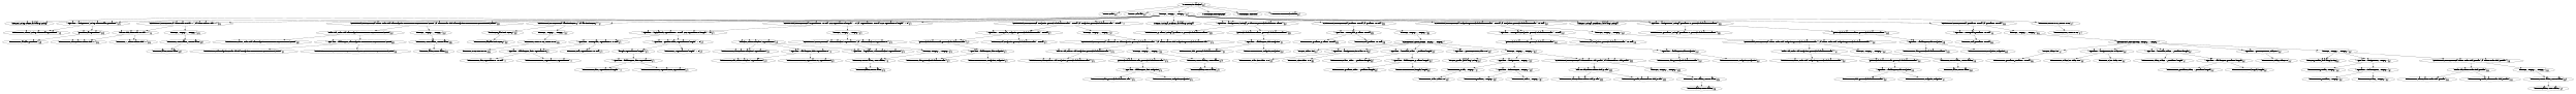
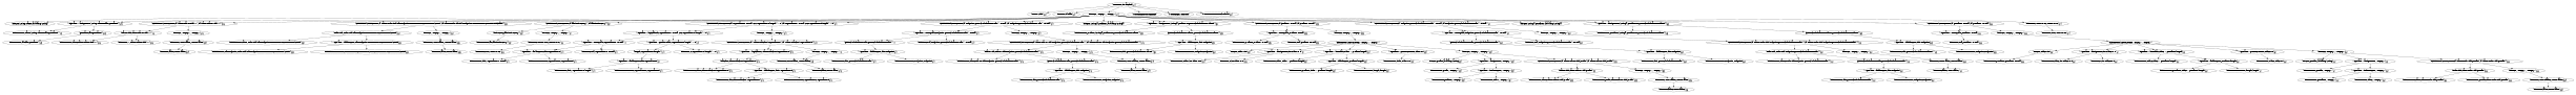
  digraph {
    n1 [label=<(METHOD,isMatched)<SUB>324</SUB>>]
    n2 [label=<(PARAM,this)<SUB>324</SUB>>]
    n3 [label=<(PARAM,File file)<SUB>324</SUB>>]
    n4 [label=<(BLOCK,&lt;empty&gt;,&lt;empty&gt;)<SUB>324</SUB>>]
    n5 [label=<(MODIFIER,PROTECTED)>]
    n6 [label=<(MODIFIER,VIRTUAL)>]
    n7 [label=<(METHOD_RETURN,boolean)<SUB>324</SUB>>]
    n8 [label=<(LOCAL,String name: java.lang.String)>]
    n9 [label=<(&lt;operator&gt;.assignment,String name = file.getName())<SUB>325</SUB>>]
    n10 [label=<(CONTROL_STRUCTURE,if (name.startsWith(&quot;.&quot;)),if (name.startsWith(&quot;.&quot;)))<SUB>328</SUB>>]
    n11 [label=<(CONTROL_STRUCTURE,if (name.endsWith(FileEndpoint.DEFAULT_LOCK_FILE_POSTFIX)),if (name.endsWith(FileEndpoint.DEFAULT_LOCK_FILE_POSTFIX)))<SUB>332</SUB>>]
    n12 [label=<(CONTROL_STRUCTURE,if (file.isDirectory()),if (file.isDirectory()))<SUB>337</SUB>>]
    n13 [label=<(CONTROL_STRUCTURE,if (regexPattern != null &amp;&amp; regexPattern.length() &gt; 0),if (regexPattern != null &amp;&amp; regexPattern.length() &gt; 0))<SUB>341</SUB>>]
    n14 [label=<(CONTROL_STRUCTURE,if (endpoint.getExcludedNamePrefix() != null),if (endpoint.getExcludedNamePrefix() != null))<SUB>347</SUB>>]
    n15 [label=<(LOCAL,String[] prefixes: java.lang.String[])>]
    n16 [label=<(&lt;operator&gt;.assignment,String[] prefixes = getExcludedNamePrefixes())<SUB>352</SUB>>]
    n17 [label=<(CONTROL_STRUCTURE,if (prefixes != null),if (prefixes != null))<SUB>353</SUB>>]
    n18 [label=<(CONTROL_STRUCTURE,if (endpoint.getExcludedNamePostfix() != null),if (endpoint.getExcludedNamePostfix() != null))<SUB>360</SUB>>]
    n19 [label=<(LOCAL,String[] postfixes: java.lang.String[])>]
    n20 [label=<(&lt;operator&gt;.assignment,String[] postfixes = getExcludedNamePostfixes())<SUB>365</SUB>>]
    n21 [label=<(CONTROL_STRUCTURE,if (postfixes != null),if (postfixes != null))<SUB>366</SUB>>]
    n22 [label=<(RETURN,return true;,return true;)<SUB>374</SUB>>]
    n23 [label=<(IDENTIFIER,name,String name = file.getName())<SUB>325</SUB>>]
    n24 [label=<(getName,file.getName())<SUB>325</SUB>>]
    n25 [label=<(startsWith,name.startsWith(&quot;.&quot;))<SUB>328</SUB>>]
    n26 [label=<(BLOCK,&lt;empty&gt;,&lt;empty&gt;)<SUB>328</SUB>>]
    n27 [label=<(endsWith,endsWith(FileEndpoint.DEFAULT_LOCK_FILE_POSTFIX))<SUB>332</SUB>>]
    n28 [label=<(BLOCK,&lt;empty&gt;,&lt;empty&gt;)<SUB>332</SUB>>]
    n29 [label=<(isDirectory,file.isDirectory())<SUB>337</SUB>>]
    n30 [label=<(BLOCK,&lt;empty&gt;,&lt;empty&gt;)<SUB>337</SUB>>]
    n31 [label=<(&lt;operator&gt;.logicalAnd,regexPattern != null &amp;&amp; regexPattern.length() &gt; 0)<SUB>341</SUB>>]
    n32 [label=<(BLOCK,&lt;empty&gt;,&lt;empty&gt;)<SUB>341</SUB>>]
    n33 [label=<(&lt;operator&gt;.notEquals,endpoint.getExcludedNamePrefix() != null)<SUB>347</SUB>>]
    n34 [label=<(BLOCK,&lt;empty&gt;,&lt;empty&gt;)<SUB>347</SUB>>]
    n35 [label=<(IDENTIFIER,prefixes,String[] prefixes = getExcludedNamePrefixes())<SUB>352</SUB>>]
    n36 [label=<(getExcludedNamePrefixes,getExcludedNamePrefixes())<SUB>352</SUB>>]
    n37 [label=<(&lt;operator&gt;.notEquals,prefixes != null)<SUB>353</SUB>>]
    n38 [label=<(BLOCK,&lt;empty&gt;,&lt;empty&gt;)<SUB>353</SUB>>]
    n39 [label=<(&lt;operator&gt;.notEquals,endpoint.getExcludedNamePostfix() != null)<SUB>360</SUB>>]
    n40 [label=<(BLOCK,&lt;empty&gt;,&lt;empty&gt;)<SUB>360</SUB>>]
    n41 [label=<(IDENTIFIER,postfixes,String[] postfixes = getExcludedNamePostfixes())<SUB>365</SUB>>]
    n42 [label=<(getExcludedNamePostfixes,getExcludedNamePostfixes())<SUB>865</SUB>>]
    n43 [label=<(&lt;operator&gt;.notEquals,postfixes != null)<SUB>366</SUB>>]
    n44 [label=<(BLOCK,&lt;empty&gt;,&lt;empty&gt;)<SUB>366</SUB>>]
    n45 [label=<(LITERAL,true,return true;)<SUB>374</SUB>>]
    n46 [label=<(IDENTIFIER,file,file.getName())<SUB>325</SUB>>]
    n47 [label=<(IDENTIFIER,name,name.startsWith(&quot;.&quot;))<SUB>328</SUB>>]
    n48 [label=<(LITERAL,&quot;.&quot;,name.startsWith(&quot;.&quot;))<SUB>328</SUB>>]
    n49 [label=<(RETURN,return false;,return false;)<SUB>329</SUB>>]
    n50 [label=<(LITERAL,false,return false;)<SUB>329</SUB>>]
    n51 [label=<(IDENTIFIER,name,endsWith(FileEndpoint.DEFAULT_LOCK_FILE_POSTFIX))<SUB>332</SUB>>]
    n52 [label=<(&lt;operator&gt;.fieldAccess,FileEndpoint.DEFAULT_LOCK_FILE_POSTFIX)<SUB>332</SUB>>]
    n53 [label=<(RETURN,return false;,return false;)<SUB>333</SUB>>]
    n54 [label=<(IDENTIFIER,FileEndpoint,endsWith(FileEndpoint.DEFAULT_LOCK_FILE_POSTFIX))<SUB>332</SUB>>]
    n55 [label=<(FIELD_IDENTIFIER,DEFAULT_LOCK_FILE_POSTFIX,DEFAULT_LOCK_FILE_POSTFIX)<SUB>332</SUB>>]
    n56 [label=<(LITERAL,false,return false;)<SUB>333</SUB>>]
    n57 [label=<(IDENTIFIER,file,file.isDirectory())<SUB>337</SUB>>]
    n58 [label=<(RETURN,return true;,return true;)<SUB>338</SUB>>]
    n59 [label=<(LITERAL,true,return true;)<SUB>338</SUB>>]
    n60 [label=<(&lt;operator&gt;.notEquals,regexPattern != null)<SUB>341</SUB>>]
    n61 [label=<(&lt;operator&gt;.greaterThan,regexPattern.length() &gt; 0)<SUB>341</SUB>>]
    n62 [label=<(CONTROL_STRUCTURE,if (!name.matches(regexPattern)),if (!name.matches(regexPattern)))<SUB>342</SUB>>]
    n63 [label=<(&lt;operator&gt;.fieldAccess,this.regexPattern)<SUB>341</SUB>>]
    n64 [label=<(LITERAL,null,regexPattern != null)<SUB>341</SUB>>]
    n65 [label=<(length,regexPattern.length())<SUB>341</SUB>>]
    n66 [label=<(LITERAL,0,regexPattern.length() &gt; 0)<SUB>341</SUB>>]
    n67 [label=<(IDENTIFIER,this,regexPattern != null)<SUB>341</SUB>>]
    n68 [label=<(FIELD_IDENTIFIER,regexPattern,regexPattern)<SUB>341</SUB>>]
    n69 [label=<(&lt;operator&gt;.fieldAccess,this.regexPattern)<SUB>341</SUB>>]
    n70 [label=<(IDENTIFIER,this,regexPattern.length())<SUB>341</SUB>>]
    n71 [label=<(FIELD_IDENTIFIER,regexPattern,regexPattern)<SUB>341</SUB>>]
    n72 [label=<(&lt;operator&gt;.logicalNot,!name.matches(regexPattern))<SUB>342</SUB>>]
    n73 [label=<(BLOCK,&lt;empty&gt;,&lt;empty&gt;)<SUB>342</SUB>>]
    n74 [label=<(matches,name.matches(regexPattern))<SUB>342</SUB>>]
    n75 [label=<(RETURN,return false;,return false;)<SUB>343</SUB>>]
    n76 [label=<(IDENTIFIER,name,name.matches(regexPattern))<SUB>342</SUB>>]
    n77 [label=<(&lt;operator&gt;.fieldAccess,this.regexPattern)<SUB>342</SUB>>]
    n78 [label=<(IDENTIFIER,this,name.matches(regexPattern))<SUB>342</SUB>>]
    n79 [label=<(FIELD_IDENTIFIER,regexPattern,regexPattern)<SUB>342</SUB>>]
    n80 [label=<(LITERAL,false,return false;)<SUB>343</SUB>>]
    n81 [label=<(getExcludedNamePrefix,getExcludedNamePrefix())<SUB>347</SUB>>]
    n82 [label=<(LITERAL,null,endpoint.getExcludedNamePrefix() != null)<SUB>347</SUB>>]
    n83 [label=<(CONTROL_STRUCTURE,if (name.startsWith(endpoint.getExcludedNamePrefix())),if (name.startsWith(endpoint.getExcludedNamePrefix())))<SUB>348</SUB>>]
    n84 [label=<(&lt;operator&gt;.fieldAccess,this.endpoint)<SUB>347</SUB>>]
    n85 [label=<(IDENTIFIER,this,getExcludedNamePrefix())<SUB>347</SUB>>]
    n86 [label=<(FIELD_IDENTIFIER,endpoint,endpoint)<SUB>347</SUB>>]
    n87 [label=<(startsWith,startsWith(endpoint.getExcludedNamePrefix()))<SUB>348</SUB>>]
    n88 [label=<(BLOCK,&lt;empty&gt;,&lt;empty&gt;)<SUB>348</SUB>>]
    n89 [label=<(IDENTIFIER,name,startsWith(endpoint.getExcludedNamePrefix()))<SUB>348</SUB>>]
    n90 [label=<(getExcludedNamePrefix,getExcludedNamePrefix())<SUB>348</SUB>>]
    n91 [label=<(RETURN,return false;,return false;)<SUB>349</SUB>>]
    n92 [label=<(&lt;operator&gt;.fieldAccess,this.endpoint)<SUB>348</SUB>>]
    n93 [label=<(IDENTIFIER,this,getExcludedNamePrefix())<SUB>348</SUB>>]
    n94 [label=<(FIELD_IDENTIFIER,endpoint,endpoint)<SUB>348</SUB>>]
    n95 [label=<(LITERAL,false,return false;)<SUB>349</SUB>>]
    n96 [label=<(&lt;operator&gt;.fieldAccess,this.endpoint)<SUB>352</SUB>>]
    n97 [label=<(IDENTIFIER,this,getExcludedNamePrefixes())<SUB>352</SUB>>]
    n98 [label=<(FIELD_IDENTIFIER,endpoint,endpoint)<SUB>352</SUB>>]
    n99 [label=<(IDENTIFIER,prefixes,prefixes != null)<SUB>353</SUB>>]
    n100 [label=<(LITERAL,null,prefixes != null)<SUB>353</SUB>>]
    n101 [label=<(CONTROL_STRUCTURE,&lt;empty&gt;,&lt;empty&gt;)>]
    n102 [label=<(LOCAL,$idx1: int)<SUB>354</SUB>>]
    n103 [label=<(&lt;operator&gt;.assignment,int $idx1 = 0)<SUB>354</SUB>>]
    n104 [label=<(&lt;operator&gt;.lessThan,$idx1 &lt; prefixes.length)<SUB>354</SUB>>]
    n105 [label=<(&lt;operator&gt;.postIncrement,$idx1++)<SUB>354</SUB>>]
    n106 [label=<(BLOCK,&lt;empty&gt;,&lt;empty&gt;)<SUB>354</SUB>>]
    n107 [label=<(IDENTIFIER,$idx1,int $idx1 = 0)<SUB>354</SUB>>]
    n108 [label=<(LITERAL,0,int $idx1 = 0)<SUB>353</SUB>>]
    n109 [label=<(IDENTIFIER,$idx1,$idx1 &lt; prefixes.length)<SUB>354</SUB>>]
    n110 [label=<(&lt;operator&gt;.fieldAccess,prefixes.length)<SUB>354</SUB>>]
    n111 [label=<(IDENTIFIER,$idx1,$idx1++)<SUB>354</SUB>>]
    n112 [label=<(LOCAL,prefix: java.lang.String)<SUB>354</SUB>>]
    n113 [label=<(&lt;operator&gt;.assignment,&lt;empty&gt;)<SUB>354</SUB>>]
    n114 [label=<(CONTROL_STRUCTURE,if (name.startsWith(prefix)),if (name.startsWith(prefix)))<SUB>355</SUB>>]
    n115 [label=<(IDENTIFIER,prefixes,$idx1 &lt; prefixes.length)<SUB>354</SUB>>]
    n116 [label=<(FIELD_IDENTIFIER,length,length)<SUB>354</SUB>>]
    n117 [label=<(IDENTIFIER,prefix,&lt;empty&gt;)<SUB>354</SUB>>]
    n118 [label=<(&lt;operator&gt;.indexAccess,&lt;empty&gt;)<SUB>354</SUB>>]
    n119 [label=<(startsWith,name.startsWith(prefix))<SUB>355</SUB>>]
    n120 [label=<(BLOCK,&lt;empty&gt;,&lt;empty&gt;)<SUB>355</SUB>>]
    n121 [label=<(IDENTIFIER,prefixes,&lt;empty&gt;)<SUB>354</SUB>>]
    n122 [label=<(IDENTIFIER,$idx1,&lt;empty&gt;)<SUB>354</SUB>>]
    n123 [label=<(IDENTIFIER,name,name.startsWith(prefix))<SUB>355</SUB>>]
    n124 [label=<(IDENTIFIER,prefix,name.startsWith(prefix))<SUB>355</SUB>>]
    n125 [label=<(RETURN,return false;,return false;)<SUB>356</SUB>>]
    n126 [label=<(LITERAL,false,return false;)<SUB>356</SUB>>]
    n127 [label=<(getExcludedNamePostfix,getExcludedNamePostfix())<SUB>360</SUB>>]
    n128 [label=<(LITERAL,null,endpoint.getExcludedNamePostfix() != null)<SUB>360</SUB>>]
    n129 [label=<(CONTROL_STRUCTURE,if (name.endsWith(endpoint.getExcludedNamePostfix())),if (name.endsWith(endpoint.getExcludedNamePostfix())))<SUB>361</SUB>>]
    n130 [label=<(&lt;operator&gt;.fieldAccess,this.endpoint)<SUB>360</SUB>>]
    n131 [label=<(IDENTIFIER,this,getExcludedNamePostfix())<SUB>360</SUB>>]
    n132 [label=<(FIELD_IDENTIFIER,endpoint,endpoint)<SUB>360</SUB>>]
    n133 [label=<(endsWith,endsWith(endpoint.getExcludedNamePostfix()))<SUB>361</SUB>>]
    n134 [label=<(BLOCK,&lt;empty&gt;,&lt;empty&gt;)<SUB>361</SUB>>]
    n135 [label=<(IDENTIFIER,name,endsWith(endpoint.getExcludedNamePostfix()))<SUB>361</SUB>>]
    n136 [label=<(getExcludedNamePostfix,getExcludedNamePostfix())<SUB>361</SUB>>]
    n137 [label=<(RETURN,return false;,return false;)<SUB>362</SUB>>]
    n138 [label=<(&lt;operator&gt;.fieldAccess,this.endpoint)<SUB>361</SUB>>]
    n139 [label=<(IDENTIFIER,this,getExcludedNamePostfix())<SUB>361</SUB>>]
    n140 [label=<(FIELD_IDENTIFIER,endpoint,endpoint)<SUB>361</SUB>>]
    n141 [label=<(LITERAL,false,return false;)<SUB>362</SUB>>]
    n142 [label=<(&lt;operator&gt;.fieldAccess,this.endpoint)<SUB>365</SUB>>]
    n143 [label=<(IDENTIFIER,this,getExcludedNamePostfixes())<SUB>365</SUB>>]
    n144 [label=<(FIELD_IDENTIFIER,endpoint,endpoint)<SUB>365</SUB>>]
    n145 [label=<(LITERAL,null,postfixes != null)<SUB>366</SUB>>]
    n146 [label=<(CONTROL_STRUCTURE,&lt;empty&gt;,&lt;empty&gt;)>]
    n147 [label=<(IDENTIFIER,postfixes,postfixes != null)<SUB>366</SUB>>]
    n148 [label=<(LOCAL,$idx2: int)<SUB>367</SUB>>]
    n149 [label=<(&lt;operator&gt;.assignment,int $idx2 = 0)<SUB>367</SUB>>]
    n150 [label=<(&lt;operator&gt;.lessThan,$idx2 &lt; postfixes.length)<SUB>367</SUB>>]
    n151 [label=<(&lt;operator&gt;.postIncrement,$idx2++)<SUB>367</SUB>>]
    n152 [label=<(BLOCK,&lt;empty&gt;,&lt;empty&gt;)<SUB>367</SUB>>]
    n153 [label=<(IDENTIFIER,$idx2,int $idx2 = 0)<SUB>367</SUB>>]
    n154 [label=<(LITERAL,0,int $idx2 = 0)<SUB>367</SUB>>]
    n155 [label=<(IDENTIFIER,$idx2,$idx2 &lt; postfixes.length)<SUB>367</SUB>>]
    n156 [label=<(&lt;operator&gt;.fieldAccess,postfixes.length)<SUB>367</SUB>>]
    n157 [label=<(IDENTIFIER,$idx2,$idx2++)<SUB>367</SUB>>]
    n158 [label=<(LOCAL,postfix: java.lang.String)<SUB>367</SUB>>]
    n159 [label=<(&lt;operator&gt;.assignment,&lt;empty&gt;)<SUB>367</SUB>>]
    n160 [label=<(CONTROL_STRUCTURE,if (name.endsWith(postfix)),if (name.endsWith(postfix)))<SUB>368</SUB>>]
    n161 [label=<(IDENTIFIER,postfixes,$idx2 &lt; postfixes.length)<SUB>367</SUB>>]
    n162 [label=<(FIELD_IDENTIFIER,length,length)<SUB>367</SUB>>]
    n163 [label=<(IDENTIFIER,postfix,&lt;empty&gt;)<SUB>367</SUB>>]
    n164 [label=<(&lt;operator&gt;.indexAccess,&lt;empty&gt;)<SUB>367</SUB>>]
    n165 [label=<(endsWith,name.endsWith(postfix))<SUB>368</SUB>>]
    n166 [label=<(BLOCK,&lt;empty&gt;,&lt;empty&gt;)<SUB>368</SUB>>]
    n167 [label=<(IDENTIFIER,postfixes,&lt;empty&gt;)<SUB>367</SUB>>]
    n168 [label=<(IDENTIFIER,$idx2,&lt;empty&gt;)<SUB>367</SUB>>]
    n169 [label=<(IDENTIFIER,name,name.endsWith(postfix))<SUB>368</SUB>>]
    n170 [label=<(IDENTIFIER,postfix,name.endsWith(postfix))<SUB>368</SUB>>]
    n171 [label=<(RETURN,return false;,return false;)<SUB>369</SUB>>]
    n172 [label=<(LITERAL,false,return false;)<SUB>369</SUB>>]
    n1 -> n2
    n1 -> n3
    n1 -> n4
    n1 -> n5
    n1 -> n6
    n1 -> n7
    n4 -> n8
    n4 -> n9
    n4 -> n10
    n4 -> n11
    n4 -> n12
    n4 -> n13
    n4 -> n14
    n4 -> n15
    n4 -> n16
    n4 -> n17
    n4 -> n18
    n4 -> n19
    n4 -> n20
    n4 -> n21
    n4 -> n22
    n9 -> n23
    n9 -> n24
    n10 -> n25
    n10 -> n26
    n11 -> n27
    n11 -> n28
    n12 -> n29
    n12 -> n30
    n13 -> n31
    n13 -> n32
    n14 -> n33
    n14 -> n34
    n16 -> n35
    n16 -> n36
    n17 -> n37
    n17 -> n38
    n18 -> n39
    n18 -> n40
    n20 -> n41
    n20 -> n42
    n21 -> n43
    n21 -> n44
    n22 -> n45
    n24 -> n46
    n25 -> n47
    n25 -> n48
    n26 -> n49
    n27 -> n51
    n27 -> n52
    n28 -> n53
    n29 -> n57
    n30 -> n58
    n31 -> n60
    n31 -> n61
    n32 -> n62
    n33 -> n81
    n33 -> n82
    n34 -> n83
    n36 -> n96
    n37 -> n99
    n37 -> n100
    n38 -> n101
    n39 -> n127
    n39 -> n128
    n40 -> n129
    n42 -> n142
    n43 -> n145
    n44 -> n146
    n49 -> n50
    n52 -> n54
    n52 -> n55
    n53 -> n56
    n58 -> n59
    n60 -> n63
    n60 -> n64
    n61 -> n65
    n61 -> n66
    n62 -> n72
    n62 -> n73
    n63 -> n67
    n63 -> n68
    n65 -> n69
    n69 -> n70
    n69 -> n71
-   n74 -> n72
+   n72 -> n74
    n73 -> n75
    n74 -> n76
    n74 -> n77
    n75 -> n80
    n77 -> n78
    n77 -> n79
    n81 -> n84
    n83 -> n87
    n83 -> n88
    n84 -> n85
    n84 -> n86
    n87 -> n89
    n87 -> n90
    n88 -> n91
    n90 -> n92
    n91 -> n95
    n92 -> n93
    n92 -> n94
    n96 -> n97
    n96 -> n98
    n101 -> n102
    n101 -> n103
    n101 -> n104
    n101 -> n105
    n101 -> n106
    n103 -> n107
    n103 -> n108
    n104 -> n109
    n104 -> n110
-   n117 -> n111
+   n105 -> n111
    n106 -> n112
    n106 -> n113
    n106 -> n114
    n110 -> n115
    n110 -> n116
    n113 -> n117
    n113 -> n118
    n114 -> n119
    n114 -> n120
    n118 -> n121
    n118 -> n122
    n119 -> n123
    n119 -> n124
    n120 -> n125
    n125 -> n126
    n127 -> n130
    n129 -> n133
    n129 -> n134
    n130 -> n131
    n130 -> n132
    n133 -> n135
    n133 -> n136
    n134 -> n137
    n136 -> n138
    n137 -> n141
    n138 -> n139
    n138 -> n140
    n142 -> n143
    n142 -> n144
    n146 -> n148
    n146 -> n149
    n146 -> n150
    n146 -> n151
    n146 -> n152
    n148 -> n147
    n149 -> n153
    n149 -> n154
    n150 -> n155
    n150 -> n156
    n151 -> n157
    n152 -> n158
    n152 -> n159
    n152 -> n160
    n156 -> n161
    n156 -> n162
    n159 -> n163
    n159 -> n164
    n160 -> n165
    n160 -> n166
    n164 -> n167
    n164 -> n168
    n165 -> n169
    n165 -> n170
    n166 -> n171
    n171 -> n172
  }
